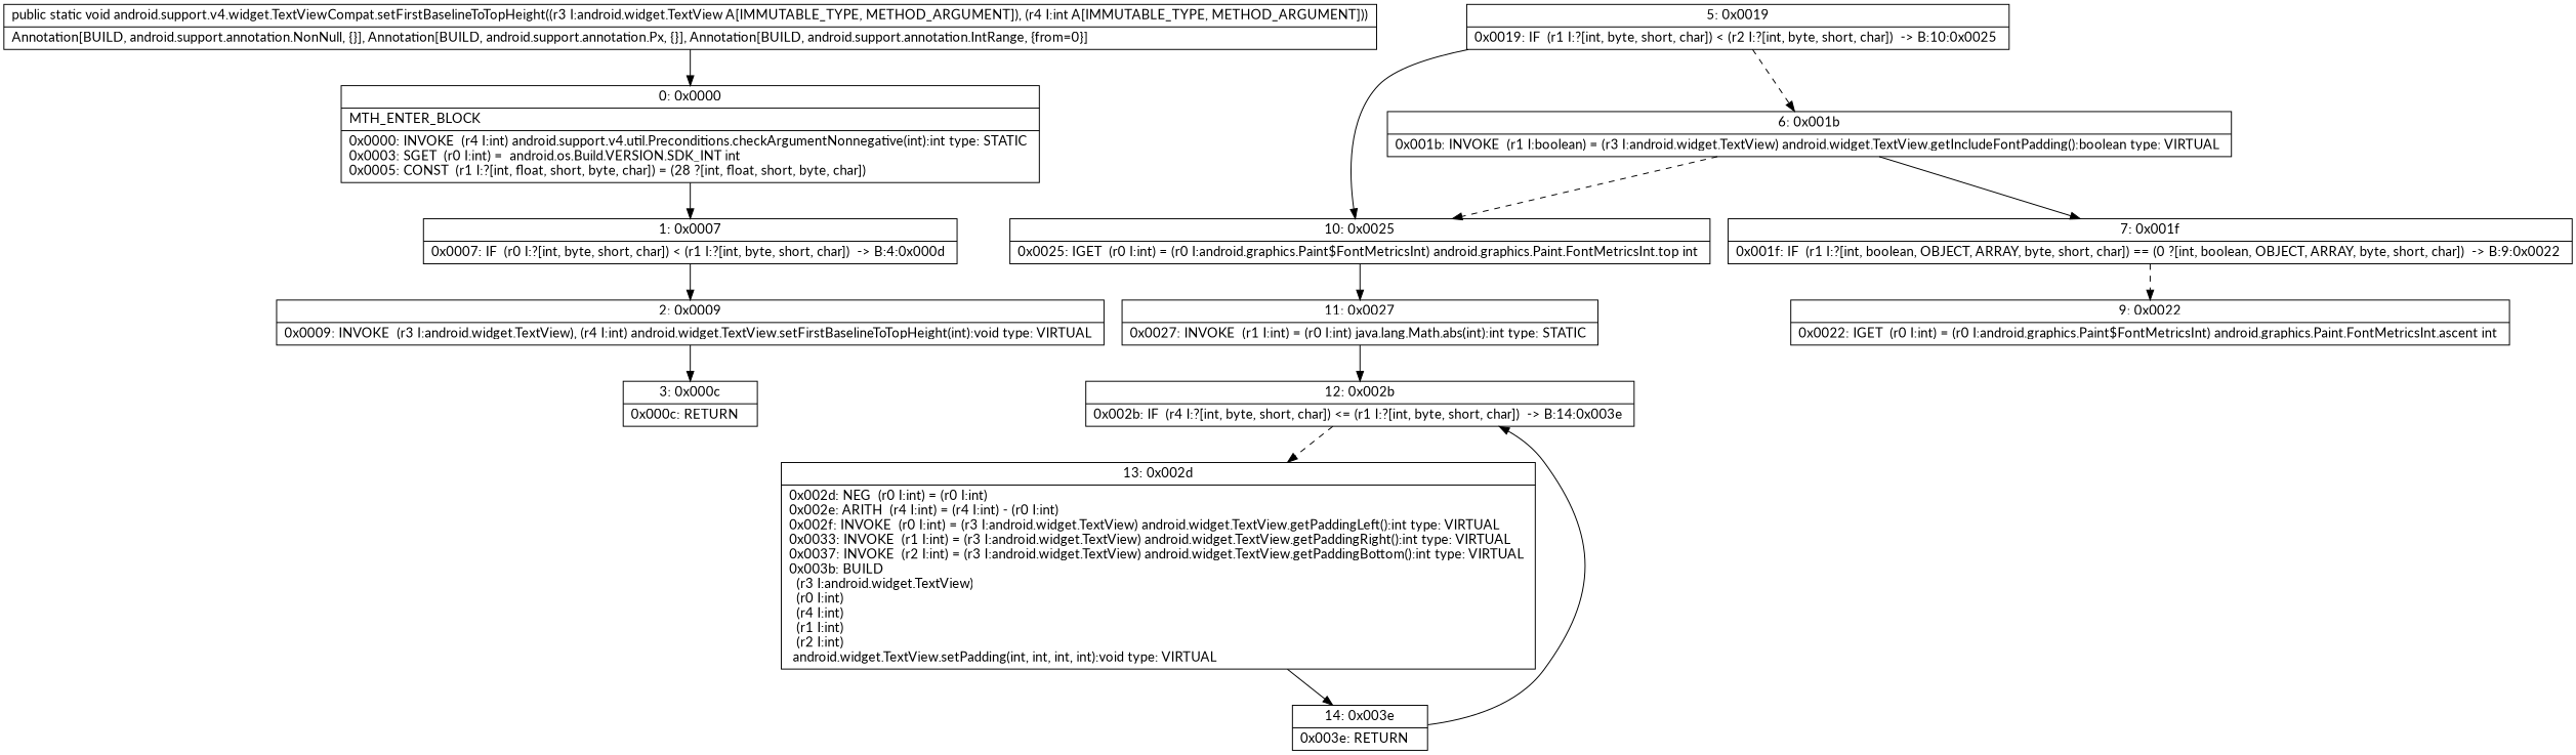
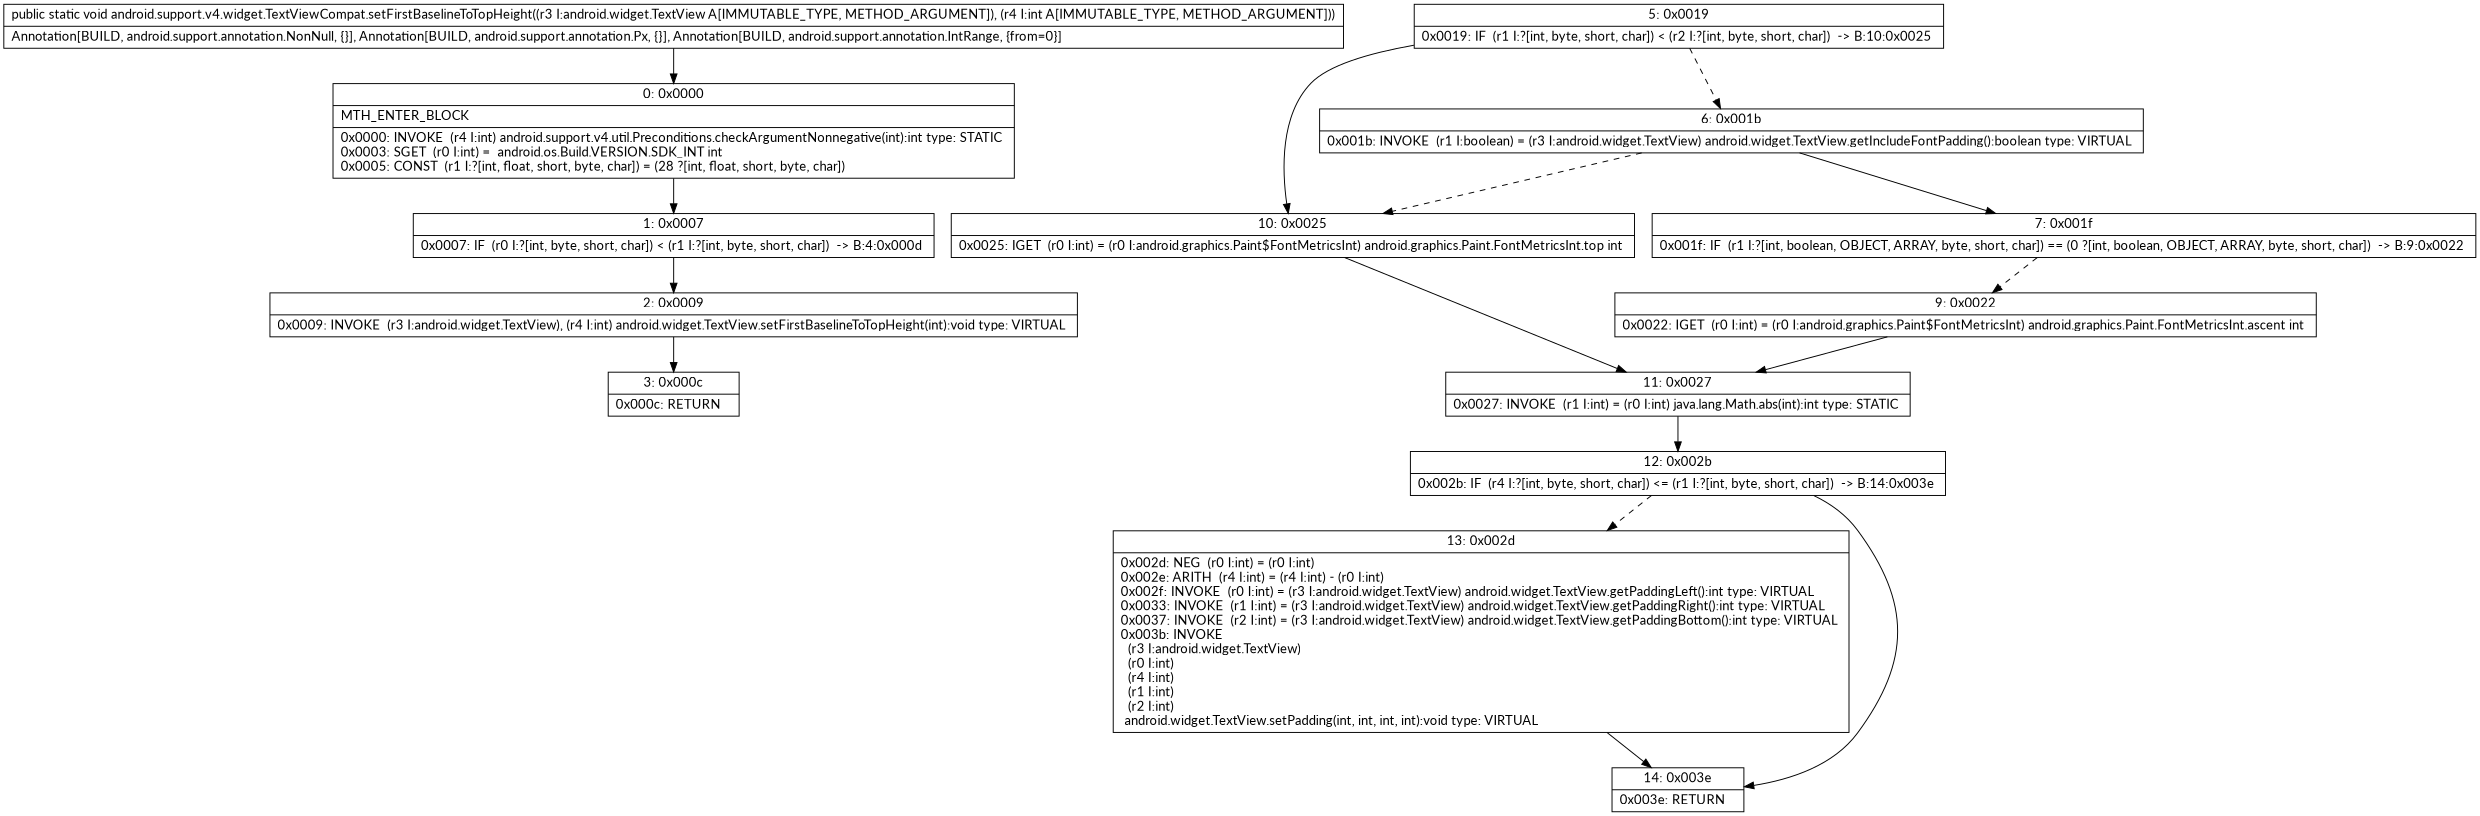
  digraph {
    fontname=Lato
    node [fontname=Lato shape=record]
    edge [fontname=Lato]
    n1 [label="{0\:\ 0x0000|MTH_ENTER_BLOCK\l|0x0000: INVOKE  (r4 I:int) android.support.v4.util.Preconditions.checkArgumentNonnegative(int):int type: STATIC \l0x0003: SGET  (r0 I:int) =  android.os.Build.VERSION.SDK_INT int \l0x0005: CONST  (r1 I:?[int, float, short, byte, char]) = (28 ?[int, float, short, byte, char]) \l}"]
    n2 [label="{1\:\ 0x0007|0x0007: IF  (r0 I:?[int, byte, short, char]) \< (r1 I:?[int, byte, short, char])  \-\> B:4:0x000d \l}"]
    n3 [label="{2\:\ 0x0009|0x0009: INVOKE  (r3 I:android.widget.TextView), (r4 I:int) android.widget.TextView.setFirstBaselineToTopHeight(int):void type: VIRTUAL \l}"]
    n4 [label="{3\:\ 0x000c|0x000c: RETURN   \l}"]
    n5 [label="{5\:\ 0x0019|0x0019: IF  (r1 I:?[int, byte, short, char]) \< (r2 I:?[int, byte, short, char])  \-\> B:10:0x0025 \l}"]
    n6 [label="{6\:\ 0x001b|0x001b: INVOKE  (r1 I:boolean) = (r3 I:android.widget.TextView) android.widget.TextView.getIncludeFontPadding():boolean type: VIRTUAL \l}"]
    n7 [label="{10\:\ 0x0025|0x0025: IGET  (r0 I:int) = (r0 I:android.graphics.Paint$FontMetricsInt) android.graphics.Paint.FontMetricsInt.top int \l}"]
    n8 [label="{7\:\ 0x001f|0x001f: IF  (r1 I:?[int, boolean, OBJECT, ARRAY, byte, short, char]) == (0 ?[int, boolean, OBJECT, ARRAY, byte, short, char])  \-\> B:9:0x0022 \l}"]
    n9 [label="{11\:\ 0x0027|0x0027: INVOKE  (r1 I:int) = (r0 I:int) java.lang.Math.abs(int):int type: STATIC \l}"]
    n10 [label="{9\:\ 0x0022|0x0022: IGET  (r0 I:int) = (r0 I:android.graphics.Paint$FontMetricsInt) android.graphics.Paint.FontMetricsInt.ascent int \l}"]
    n11 [label="{12\:\ 0x002b|0x002b: IF  (r4 I:?[int, byte, short, char]) \<= (r1 I:?[int, byte, short, char])  \-\> B:14:0x003e \l}"]
-   n12 [label="{13\:\ 0x002d|0x002d: NEG  (r0 I:int) = (r0 I:int) \l0x002e: ARITH  (r4 I:int) = (r4 I:int) \- (r0 I:int) \l0x002f: INVOKE  (r0 I:int) = (r3 I:android.widget.TextView) android.widget.TextView.getPaddingLeft():int type: VIRTUAL \l0x0033: INVOKE  (r1 I:int) = (r3 I:android.widget.TextView) android.widget.TextView.getPaddingRight():int type: VIRTUAL \l0x0037: INVOKE  (r2 I:int) = (r3 I:android.widget.TextView) android.widget.TextView.getPaddingBottom():int type: VIRTUAL \l0x003b: BUILD  \l  (r3 I:android.widget.TextView)\l  (r0 I:int)\l  (r4 I:int)\l  (r1 I:int)\l  (r2 I:int)\l android.widget.TextView.setPadding(int, int, int, int):void type: VIRTUAL \l}"]
+   n12 [label="{13\:\ 0x002d|0x002d: NEG  (r0 I:int) = (r0 I:int) \l0x002e: ARITH  (r4 I:int) = (r4 I:int) \- (r0 I:int) \l0x002f: INVOKE  (r0 I:int) = (r3 I:android.widget.TextView) android.widget.TextView.getPaddingLeft():int type: VIRTUAL \l0x0033: INVOKE  (r1 I:int) = (r3 I:android.widget.TextView) android.widget.TextView.getPaddingRight():int type: VIRTUAL \l0x0037: INVOKE  (r2 I:int) = (r3 I:android.widget.TextView) android.widget.TextView.getPaddingBottom():int type: VIRTUAL \l0x003b: INVOKE  \l  (r3 I:android.widget.TextView)\l  (r0 I:int)\l  (r4 I:int)\l  (r1 I:int)\l  (r2 I:int)\l android.widget.TextView.setPadding(int, int, int, int):void type: VIRTUAL \l}"]
    n13 [label="{14\:\ 0x003e|0x003e: RETURN   \l}"]
    n14 [label="{public static void android.support.v4.widget.TextViewCompat.setFirstBaselineToTopHeight((r3 I:android.widget.TextView A[IMMUTABLE_TYPE, METHOD_ARGUMENT]), (r4 I:int A[IMMUTABLE_TYPE, METHOD_ARGUMENT]))  | Annotation[BUILD, android.support.annotation.NonNull, \{\}], Annotation[BUILD, android.support.annotation.Px, \{\}], Annotation[BUILD, android.support.annotation.IntRange, \{from=0\}]\l}"]
    n1 -> n2
    n2 -> n3 [style=solid]
    n3 -> n4
    n5 -> n6 [style=dashed]
    n5 -> n7
    n6 -> n7 [style=dashed]
    n6 -> n8
    n7 -> n9
    n8 -> n10 [style=dashed]
    n9 -> n11
+   n10 -> n9
    n11 -> n12 [style=dashed]
-   n13 -> n11
+   n11 -> n13
    n12 -> n13
    n14 -> n1
  }
